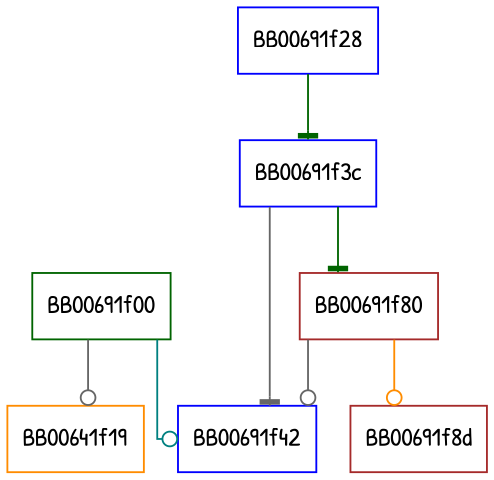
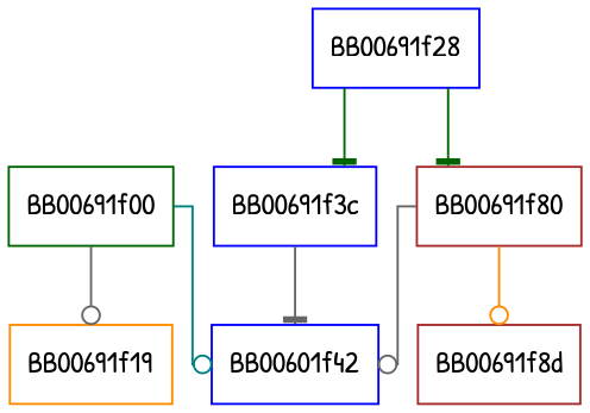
  digraph {
    fontname="Patrick Hand"
    splines=ortho
    node [color=blue fontname="Patrick Hand" shape=box]
    edge [arrowhead=odot color=gray40 fontname="Patrick Hand"]
    BB00691f00 [color=darkgreen]
-   BB00691f19 [color=darkorange label=BB00641f19]
-   BB00691f42
+   BB00691f19 [color=darkorange]
+   BB00691f42 [label=BB00601f42]
    BB00691f28
    BB00691f3c
    BB00691f80 [color=brown]
    BB00691f8d [color=brown]
    BB00691f00 -> BB00691f19
    BB00691f00 -> BB00691f42 [color=teal]
    BB00691f28 -> BB00691f3c [arrowhead=tee color=darkgreen]
    BB00691f3c -> BB00691f42 [arrowhead=tee]
-   BB00691f3c -> BB00691f80 [arrowhead=tee color=darkgreen]
+   BB00691f28 -> BB00691f80 [arrowhead=tee color=darkgreen]
    BB00691f80 -> BB00691f42
    BB00691f80 -> BB00691f8d [color=darkorange]
  }
